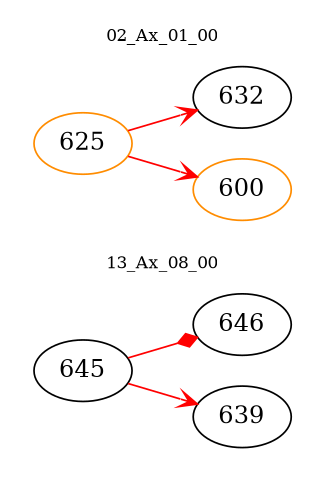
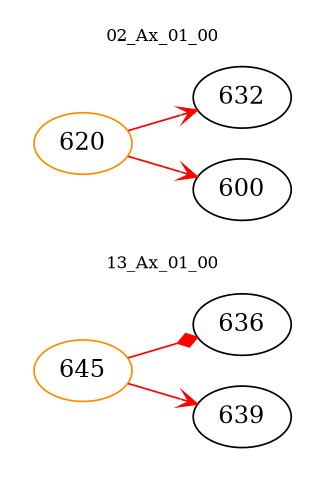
  digraph {
    rankdir=LR
    node [color=black]
    edge [arrowhead=vee color=red]
-   n1 [label=645]
+   n1 [color=darkorange label=645]
    n2 [label=639]
-   n3 [label=646]
-   n4 [color=darkorange label=625]
-   n5 [color=darkorange label=600]
+   n3 [label=636]
+   n4 [color=darkorange label=620]
+   n5 [label=600]
    n6 [label=632]
    subgraph cluster_1 {
      color=white
      fontsize=10
-     label="13_Ax_08_00"
+     label="13_Ax_01_00"
      n1
      n2
      n3
    }
    subgraph cluster_2 {
      color=white
      fontsize=10
      label="02_Ax_01_00"
      n4
      n5
      n6
    }
    n1 -> n2
    n1 -> n3 [arrowhead=diamond]
    n4 -> n5
    n4 -> n6
  }
